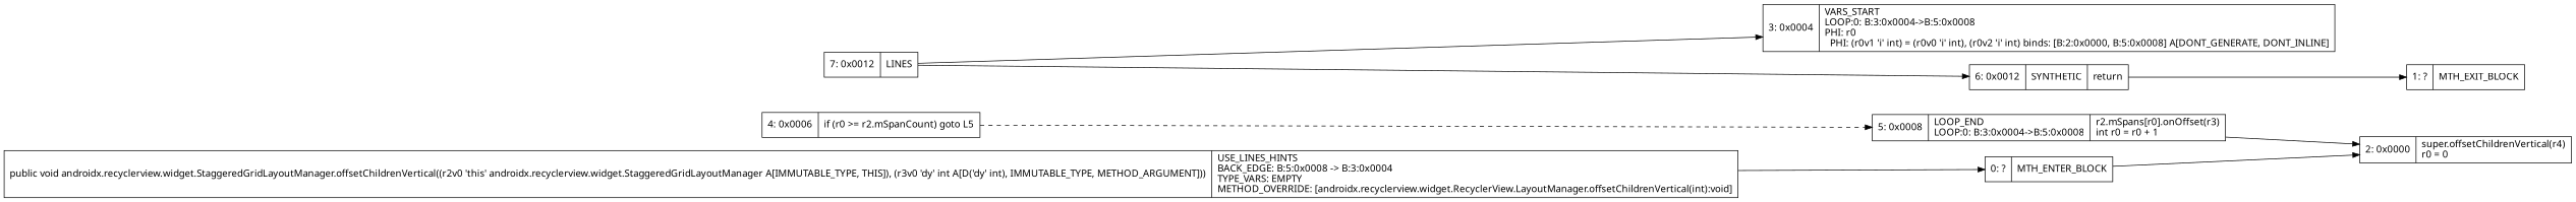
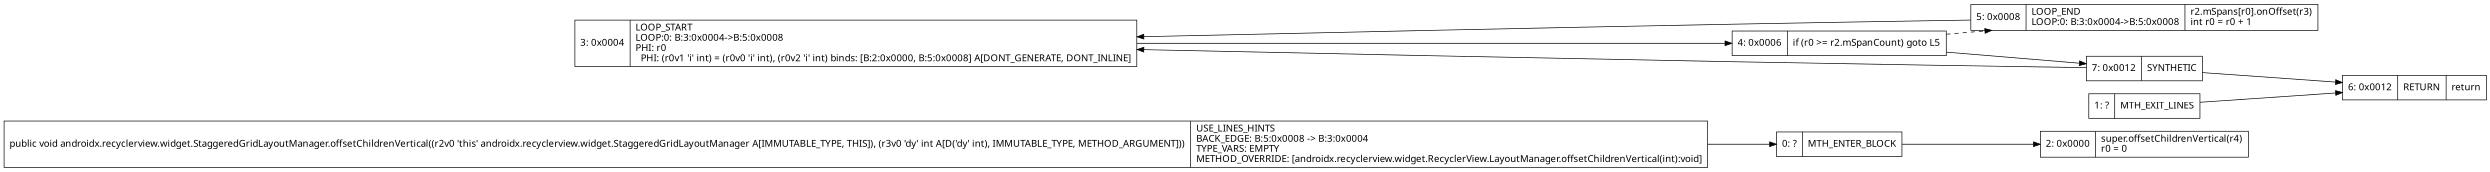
  digraph {
    fontname="Noto Sans"
    rankdir=LR
    node [fontname="Noto Sans" shape=record]
    edge [fontname="Noto Sans"]
    n1 [label="{0\:\ ?|MTH_ENTER_BLOCK\l}"]
    n2 [label="{2\:\ 0x0000|super.offsetChildrenVertical(r4)\lr0 = 0\l}"]
-   n3 [label="{3\:\ 0x0004|VARS_START\lLOOP:0: B:3:0x0004\-\>B:5:0x0008\lPHI: r0 \l  PHI: (r0v1 'i' int) = (r0v0 'i' int), (r0v2 'i' int) binds: [B:2:0x0000, B:5:0x0008] A[DONT_GENERATE, DONT_INLINE]\l}"]
+   n3 [label="{3\:\ 0x0004|LOOP_START\lLOOP:0: B:3:0x0004\-\>B:5:0x0008\lPHI: r0 \l  PHI: (r0v1 'i' int) = (r0v0 'i' int), (r0v2 'i' int) binds: [B:2:0x0000, B:5:0x0008] A[DONT_GENERATE, DONT_INLINE]\l}"]
    n4 [label="{4\:\ 0x0006|if (r0 \>= r2.mSpanCount) goto L5\l}"]
    n5 [label="{5\:\ 0x0008|LOOP_END\lLOOP:0: B:3:0x0004\-\>B:5:0x0008\l|r2.mSpans[r0].onOffset(r3)\lint r0 = r0 + 1\l}"]
-   n6 [label="{7\:\ 0x0012|LINES\l}"]
-   n7 [label="{6\:\ 0x0012|SYNTHETIC\l|return\l}"]
-   n8 [label="{1\:\ ?|MTH_EXIT_BLOCK\l}"]
+   n6 [label="{7\:\ 0x0012|SYNTHETIC\l}"]
+   n7 [label="{6\:\ 0x0012|RETURN\l|return\l}"]
+   n8 [label="{1\:\ ?|MTH_EXIT_LINES\l}"]
    n9 [label="{public void androidx.recyclerview.widget.StaggeredGridLayoutManager.offsetChildrenVertical((r2v0 'this' androidx.recyclerview.widget.StaggeredGridLayoutManager A[IMMUTABLE_TYPE, THIS]), (r3v0 'dy' int A[D('dy' int), IMMUTABLE_TYPE, METHOD_ARGUMENT]))  | USE_LINES_HINTS\lBACK_EDGE: B:5:0x0008 \-\> B:3:0x0004\lTYPE_VARS: EMPTY\lMETHOD_OVERRIDE: [androidx.recyclerview.widget.RecyclerView.LayoutManager.offsetChildrenVertical(int):void]\l}"]
    n1 -> n2
+   n3 -> n4
    n4 -> n5 [style=dashed]
-   n5 -> n2
+   n4 -> n6
+   n5 -> n3
    n6 -> n3
    n6 -> n7
-   n7 -> n8
+   n8 -> n7
    n9 -> n1
  }
